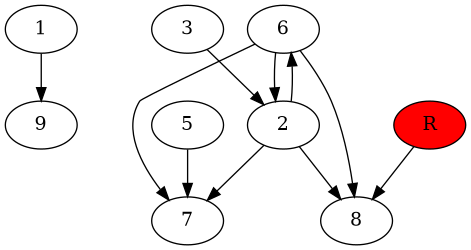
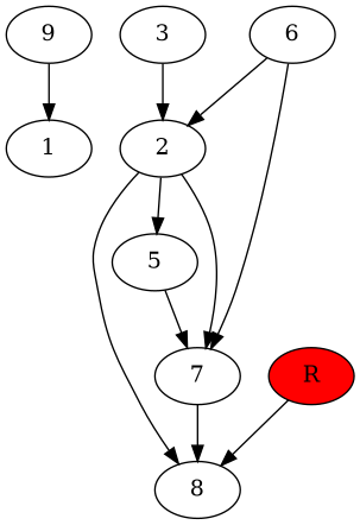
  digraph {
    1
    9
    6
    2
    7
    8
    3
    5
    R [fillcolor="#ff0000" style=filled]
-   1 -> 9
+   9 -> 1
    6 -> 2
    6 -> 7
-   6 -> 8
-   2 -> 6
+   7 -> 8
+   2 -> 5
    2 -> 7
    2 -> 8
    3 -> 2
    5 -> 7
    R -> 8
  }
